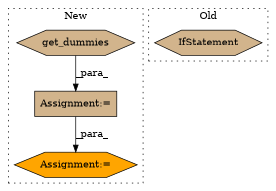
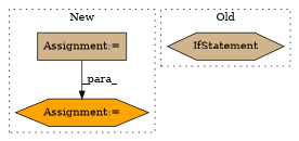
  digraph {
    node [a=7 shape=hexagon style=filled fillcolor=tan]
-   n1 [a=32 l="12,1" label=get_dummies s="3487,3510"]
    n2 [l=1 label="Assignment:=" s=3486 shape=box]
    n3 [l=14 label="Assignment:=" s=3525 fillcolor=orange]
    n4 [a=25 l="4,2" label=IfStatement s="3435,3454"]
    subgraph cluster_1 {
      label=New
      style=dotted
-     n1
      n2
      n3
    }
    subgraph cluster_2 {
      label=Old
      style=dotted
      n4
    }
-   n1 -> n2 [label=_para_]
    n2 -> n3 [label=_para_]
  }
